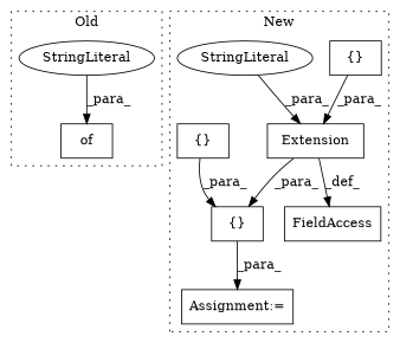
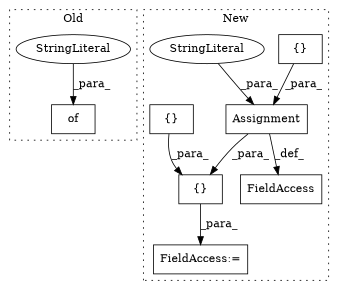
  digraph {
    node [a=4 l="1,1" shape=box]
    n1 [a=32 l="3,1" label=of s="396,407"]
    n2 [a=45 l=2 label=StringLiteral s=399 shape=ellipse]
-   n3 [a=32 l="10,1" label=Extension s="367,482"]
+   n3 [a=32 l="10,1" label=Assignment s="367,482"]
    n4 [label="{}" s="432,481"]
    n5 [a=45 l=42 label=StringLiteral s=377 shape=ellipse]
    n6 [label="{}" s="267,558"]
-   n7 [a=7 l=1 label="Assignment:=" s=249]
+   n7 [a=7 l=1 label="FieldAccess:=" s=249]
    n8 [label="{}" s="324,364"]
    n9 [a=22 l=13 label=FieldAccess s=236]
    subgraph cluster_1 {
      label=Old
      style=dotted
      n1
      n2
    }
    subgraph cluster_2 {
      label=New
      style=dotted
      n3
      n4
      n5
      n6
      n7
      n8
      n9
    }
    n2 -> n1 [label=_para_]
    n3 -> n6 [label=_para_]
    n3 -> n9 [label=_def_]
    n4 -> n3 [label=_para_]
    n5 -> n3 [label=_para_]
    n6 -> n7 [label=_para_]
    n8 -> n6 [label=_para_]
  }
